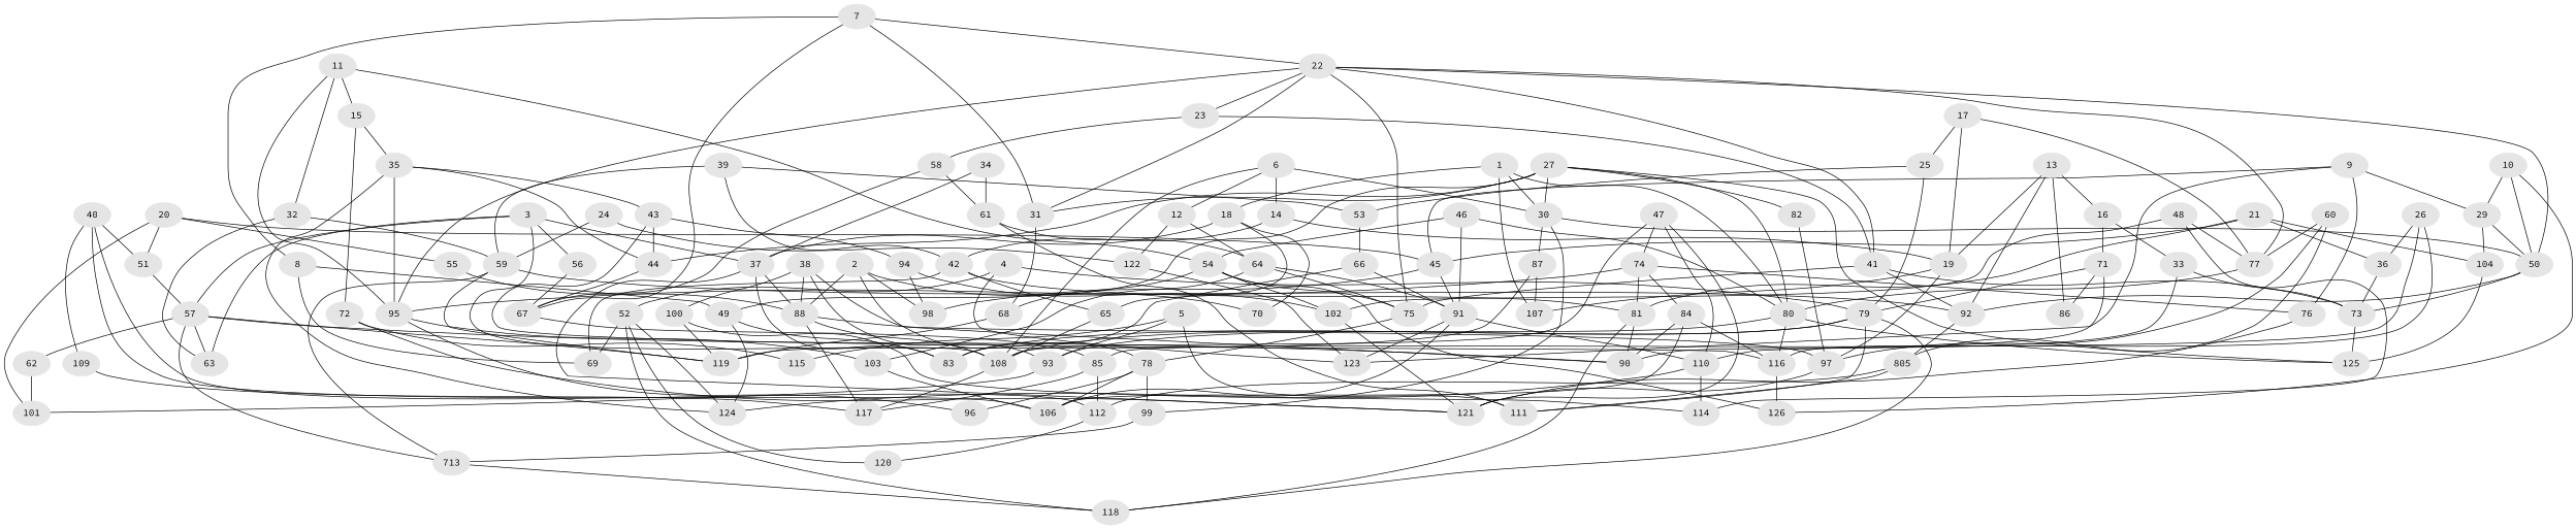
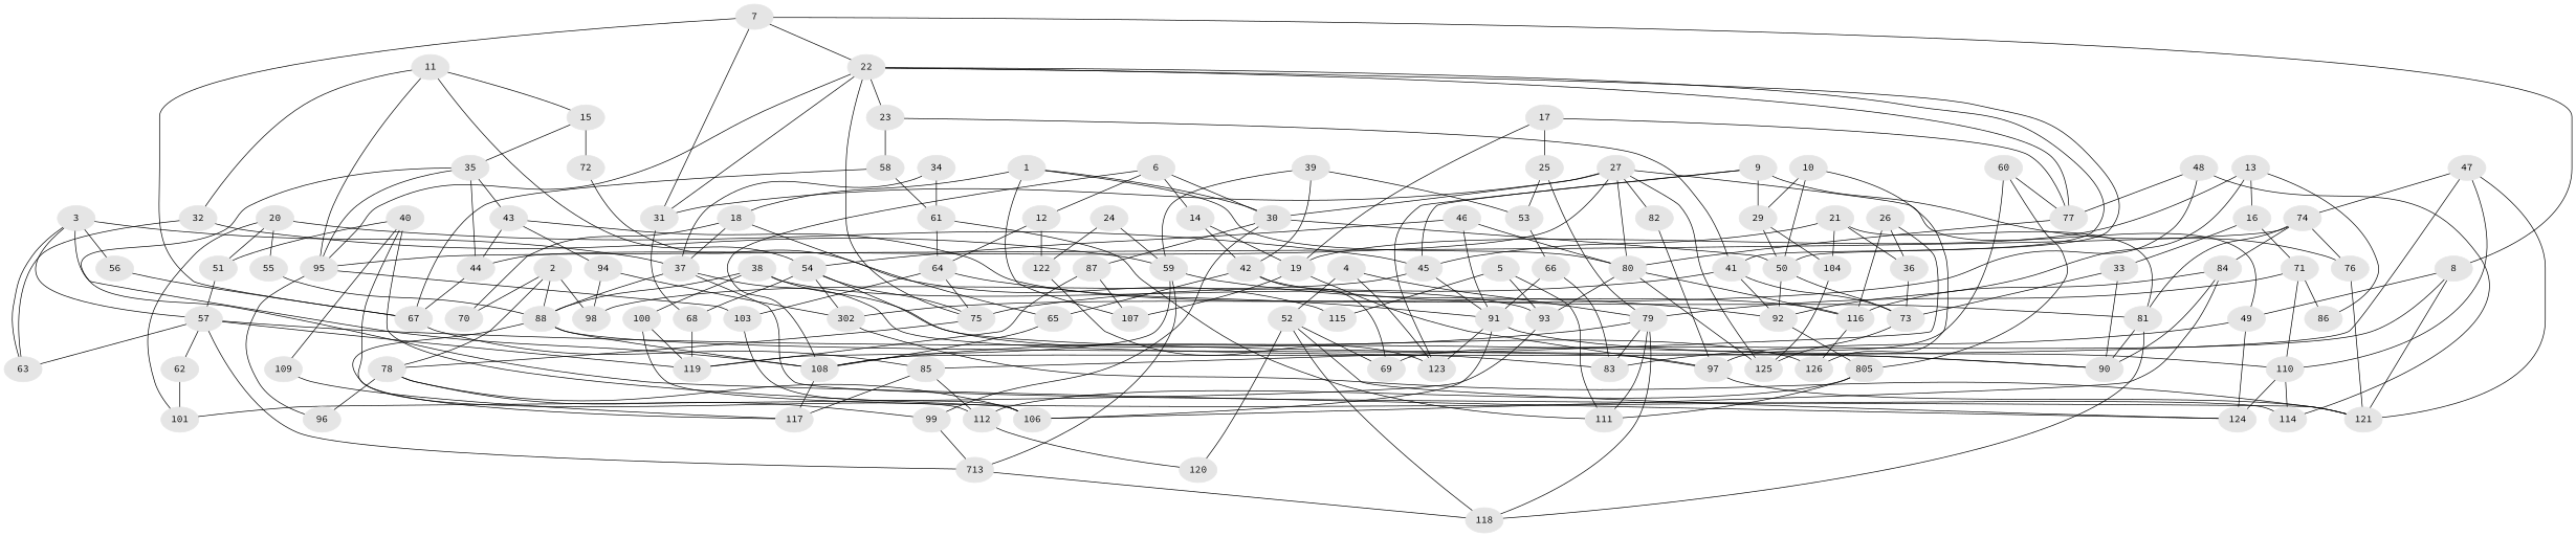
  graph {
    fontname="Source Code Pro"
    node [color=gray90 fontname="Source Code Pro" style=filled]
    edge [fontname="Source Code Pro"]
    1
    18
    30
    80
    107
    70
    37
    65
    50
    87
    99
    93
    116
    125
    2
    78
    88
    98
    106
    96
    108
    97
    117
    3
    56
    57
    63
    83
    121
    67
    90
    62
    n33 [label=713]
    119
    4
    52
    79
    123
    69
    124
    118
    120
    111
    5
    115
    101
    6
    12
    14
    64
    122
    19
    42
    7
    8
    22
    31
    49
    95
    77
    23
    41
    75
    68
    85
    9
    29
    45
    76
    104
    91
    10
    126
    92
    73
    11
    15
    32
    54
    35
    72
    59
-   102
+   102 [label=302]
    103
    13
    16
    86
    33
    71
    n90 [label=805]
    81
    44
    43
    110
    17
    25
    53
    20
    51
    55
    21
    36
    58
    61
    24
    66
    26
    112
    27
    82
    34
    94
    38
    100
    114
    39
    40
    109
    46
    47
    74
    84
    48
    60
    1 -- 18
    1 -- 30
    1 -- 80
    1 -- 107
    18 -- 70
    18 -- 37
    18 -- 65
    30 -- 50
    30 -- 87
    30 -- 99
    80 -- 93
    80 -- 116
    80 -- 125
    37 -- 88
    37 -- 83
    37 -- 121
    65 -- 108
    50 -- 92
    50 -- 73
    87 -- 107
    87 -- 119
    99 -- n33
    93 -- 101
    116 -- 126
    2 -- 70
    2 -- 78
    2 -- 88
    2 -- 98
    78 -- 99
    78 -- 106
    78 -- 96
    88 -- 108
    88 -- 97
    88 -- 117
    108 -- 117
    97 -- 121
    3 -- 37
    3 -- 108
    3 -- 56
    3 -- 57
    3 -- 63
    56 -- 67
    57 -- 63
    57 -- 90
    57 -- 62
    57 -- n33
    57 -- 119
    67 -- 85
    62 -- 101
    n33 -- 118
    4 -- 52
    4 -- 79
    4 -- 123
    52 -- 69
    52 -- 124
    52 -- 118
    52 -- 120
    79 -- 108
    79 -- 83
    79 -- 118
    79 -- 111
    5 -- 93
    5 -- 111
    5 -- 115
    6 -- 30
    6 -- 108
    6 -- 12
    6 -- 14
    12 -- 64
    12 -- 122
    14 -- 19
    14 -- 42
    64 -- 75
    64 -- 91
    64 -- 103
    122 -- 123
    19 -- 107
    19 -- 97
    42 -- 65
    42 -- 69
    42 -- 81
    7 -- 67
    7 -- 8
    7 -- 22
    7 -- 31
    8 -- 69
    8 -- 49
    22 -- 50
    22 -- 31
    22 -- 95
    22 -- 77
    22 -- 23
    22 -- 41
    22 -- 75
    31 -- 68
    49 -- 83
    49 -- 124
    95 -- 96
    95 -- 103
    77 -- 80
    23 -- 41
    23 -- 58
    41 -- 75
    41 -- 92
    41 -- 73
    75 -- 78
    68 -- 119
    85 -- 117
    85 -- 112
    9 -- 123
    9 -- 29
    9 -- 45
    9 -- 76
    29 -- 50
    29 -- 104
    45 -- 98
    45 -- 91
    76 -- 121
    104 -- 125
    91 -- 106
    91 -- 123
    91 -- 110
    10 -- 50
    10 -- 29
    10 -- 126
    92 -- n90
    73 -- 125
    11 -- 95
    11 -- 15
    11 -- 32
    11 -- 54
    15 -- 35
    15 -- 72
    32 -- 63
    32 -- 59
    54 -- 75
    54 -- 68
    54 -- 126
    54 -- 102
    35 -- 124
    35 -- 95
    35 -- 44
    35 -- 43
-   72 -- 121
+   8 -- 121
    72 -- 115
    59 -- n33
    59 -- 119
    59 -- 92
    102 -- 121
    103 -- 106
    13 -- 19
    13 -- 92
    13 -- 16
    13 -- 86
    16 -- 33
    16 -- 71
    33 -- 90
    33 -- 73
    71 -- 79
    71 -- 86
    71 -- 110
    n90 -- 111
    n90 -- 112
    81 -- 90
    81 -- 118
    44 -- 67
    43 -- 116
    43 -- 44
    43 -- 94
    110 -- 124
    110 -- 114
    17 -- 19
    17 -- 77
    17 -- 25
    25 -- 79
    25 -- 53
    53 -- 66
    20 -- 101
    20 -- 45
    20 -- 51
    20 -- 55
    51 -- 57
    55 -- 88
    21 -- 45
    21 -- 104
    21 -- 81
    21 -- 36
    36 -- 73
    58 -- 67
    58 -- 61
    61 -- 111
    61 -- 64
    24 -- 122
    24 -- 59
    66 -- 83
    66 -- 91
    26 -- 116
    26 -- 85
    26 -- 36
    112 -- 120
    27 -- 30
    27 -- 80
    27 -- 125
    27 -- 31
    27 -- 49
    27 -- 44
    27 -- 82
    82 -- 97
    34 -- 37
    34 -- 61
    94 -- 98
    94 -- 102
    38 -- 93
    38 -- 88
    38 -- 90
    38 -- 100
    100 -- 119
    100 -- 114
    39 -- 42
    39 -- 59
    39 -- 53
    40 -- 106
    40 -- 51
    40 -- 112
    40 -- 109
    109 -- 117
    46 -- 80
    46 -- 91
    46 -- 54
    47 -- 108
    47 -- 121
    47 -- 110
    47 -- 74
    74 -- 95
    74 -- 76
    74 -- 81
    74 -- 84
    84 -- 116
    84 -- 106
    84 -- 90
    48 -- 77
    48 -- 102
    48 -- 114
    60 -- 97
    60 -- 77
    60 -- n90
  }
